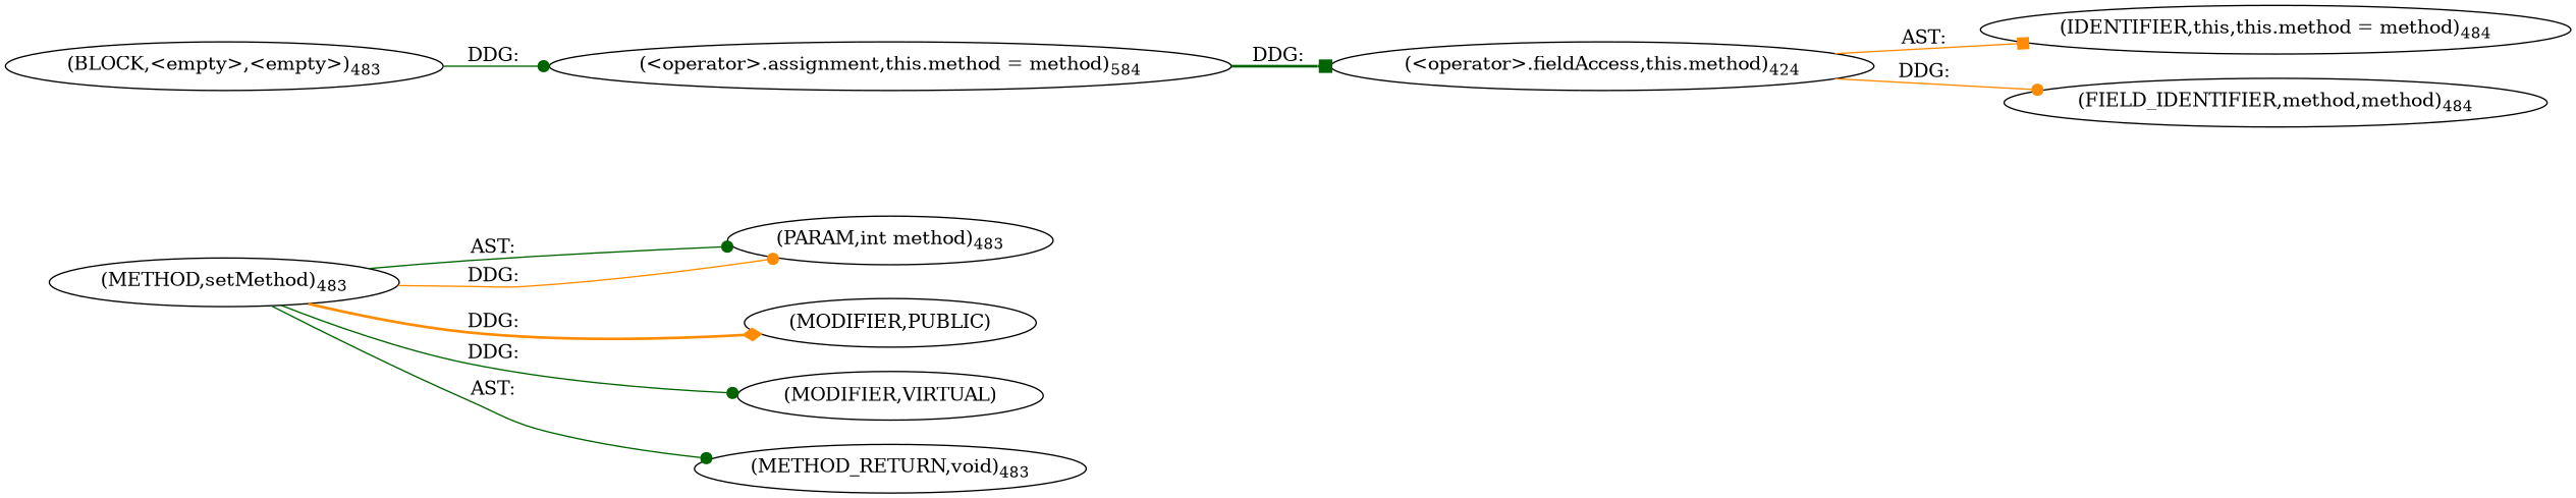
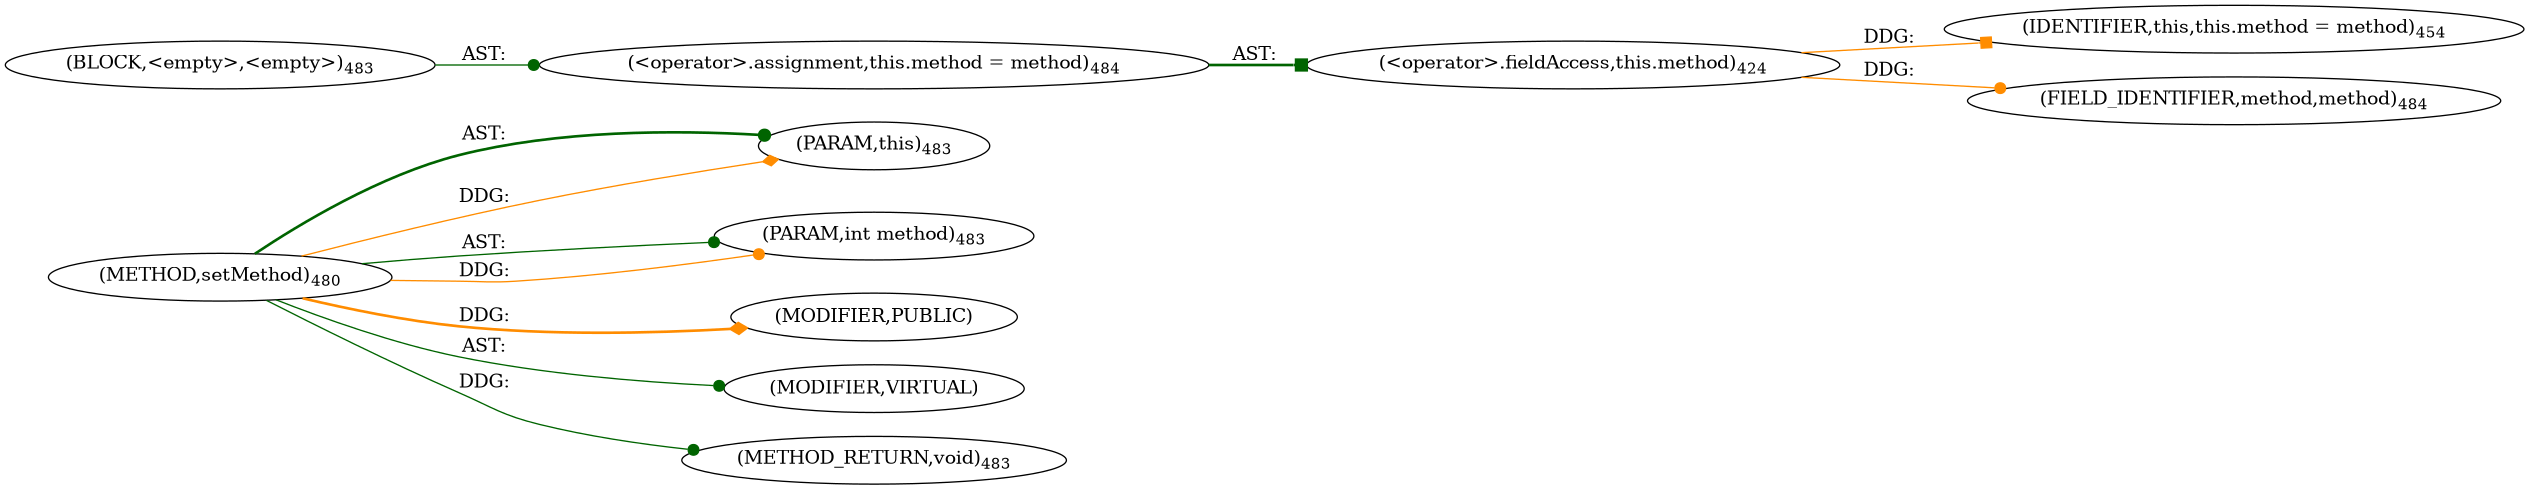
  digraph {
    rankdir=LR
    edge [arrowhead=dot color=darkgreen style=solid]
-   n1 [label=<(METHOD,setMethod)<SUB>483</SUB>>]
+   n1 [label=<(METHOD,setMethod)<SUB>480</SUB>>]
+   n2 [label=<(PARAM,this)<SUB>483</SUB>>]
    n3 [label=<(PARAM,int method)<SUB>483</SUB>>]
    n4 [label=<(MODIFIER,PUBLIC)>]
    n5 [label=<(MODIFIER,VIRTUAL)>]
    n6 [label=<(METHOD_RETURN,void)<SUB>483</SUB>>]
    n7 [label=<(BLOCK,&lt;empty&gt;,&lt;empty&gt;)<SUB>483</SUB>>]
-   n8 [label=<(&lt;operator&gt;.assignment,this.method = method)<SUB>584</SUB>>]
+   n8 [label=<(&lt;operator&gt;.assignment,this.method = method)<SUB>484</SUB>>]
    n9 [label=<(&lt;operator&gt;.fieldAccess,this.method)<SUB>424</SUB>>]
-   n10 [label=<(IDENTIFIER,this,this.method = method)<SUB>484</SUB>>]
+   n10 [label=<(IDENTIFIER,this,this.method = method)<SUB>454</SUB>>]
    n11 [label=<(FIELD_IDENTIFIER,method,method)<SUB>484</SUB>>]
+   n1 -> n2 [label="AST: " style=bold]
+   n1 -> n2 [arrowhead=diamond color=darkorange label="DDG: "]
    n1 -> n3 [label="AST: "]
    n1 -> n3 [color=darkorange label="DDG: "]
    n1 -> n4 [arrowhead=diamond color=darkorange label="DDG: " style=bold]
-   n1 -> n5 [label="DDG: "]
-   n1 -> n6 [label="AST: "]
-   n7 -> n8 [label="DDG: "]
-   n8 -> n9 [arrowhead=box label="DDG: " style=bold]
-   n9 -> n10 [arrowhead=box color=darkorange label="AST: "]
+   n1 -> n5 [label="AST: "]
+   n1 -> n6 [label="DDG: "]
+   n7 -> n8 [label="AST: "]
+   n8 -> n9 [arrowhead=box label="AST: " style=bold]
+   n9 -> n10 [arrowhead=box color=darkorange label="DDG: "]
    n9 -> n11 [color=darkorange label="DDG: "]
  }
